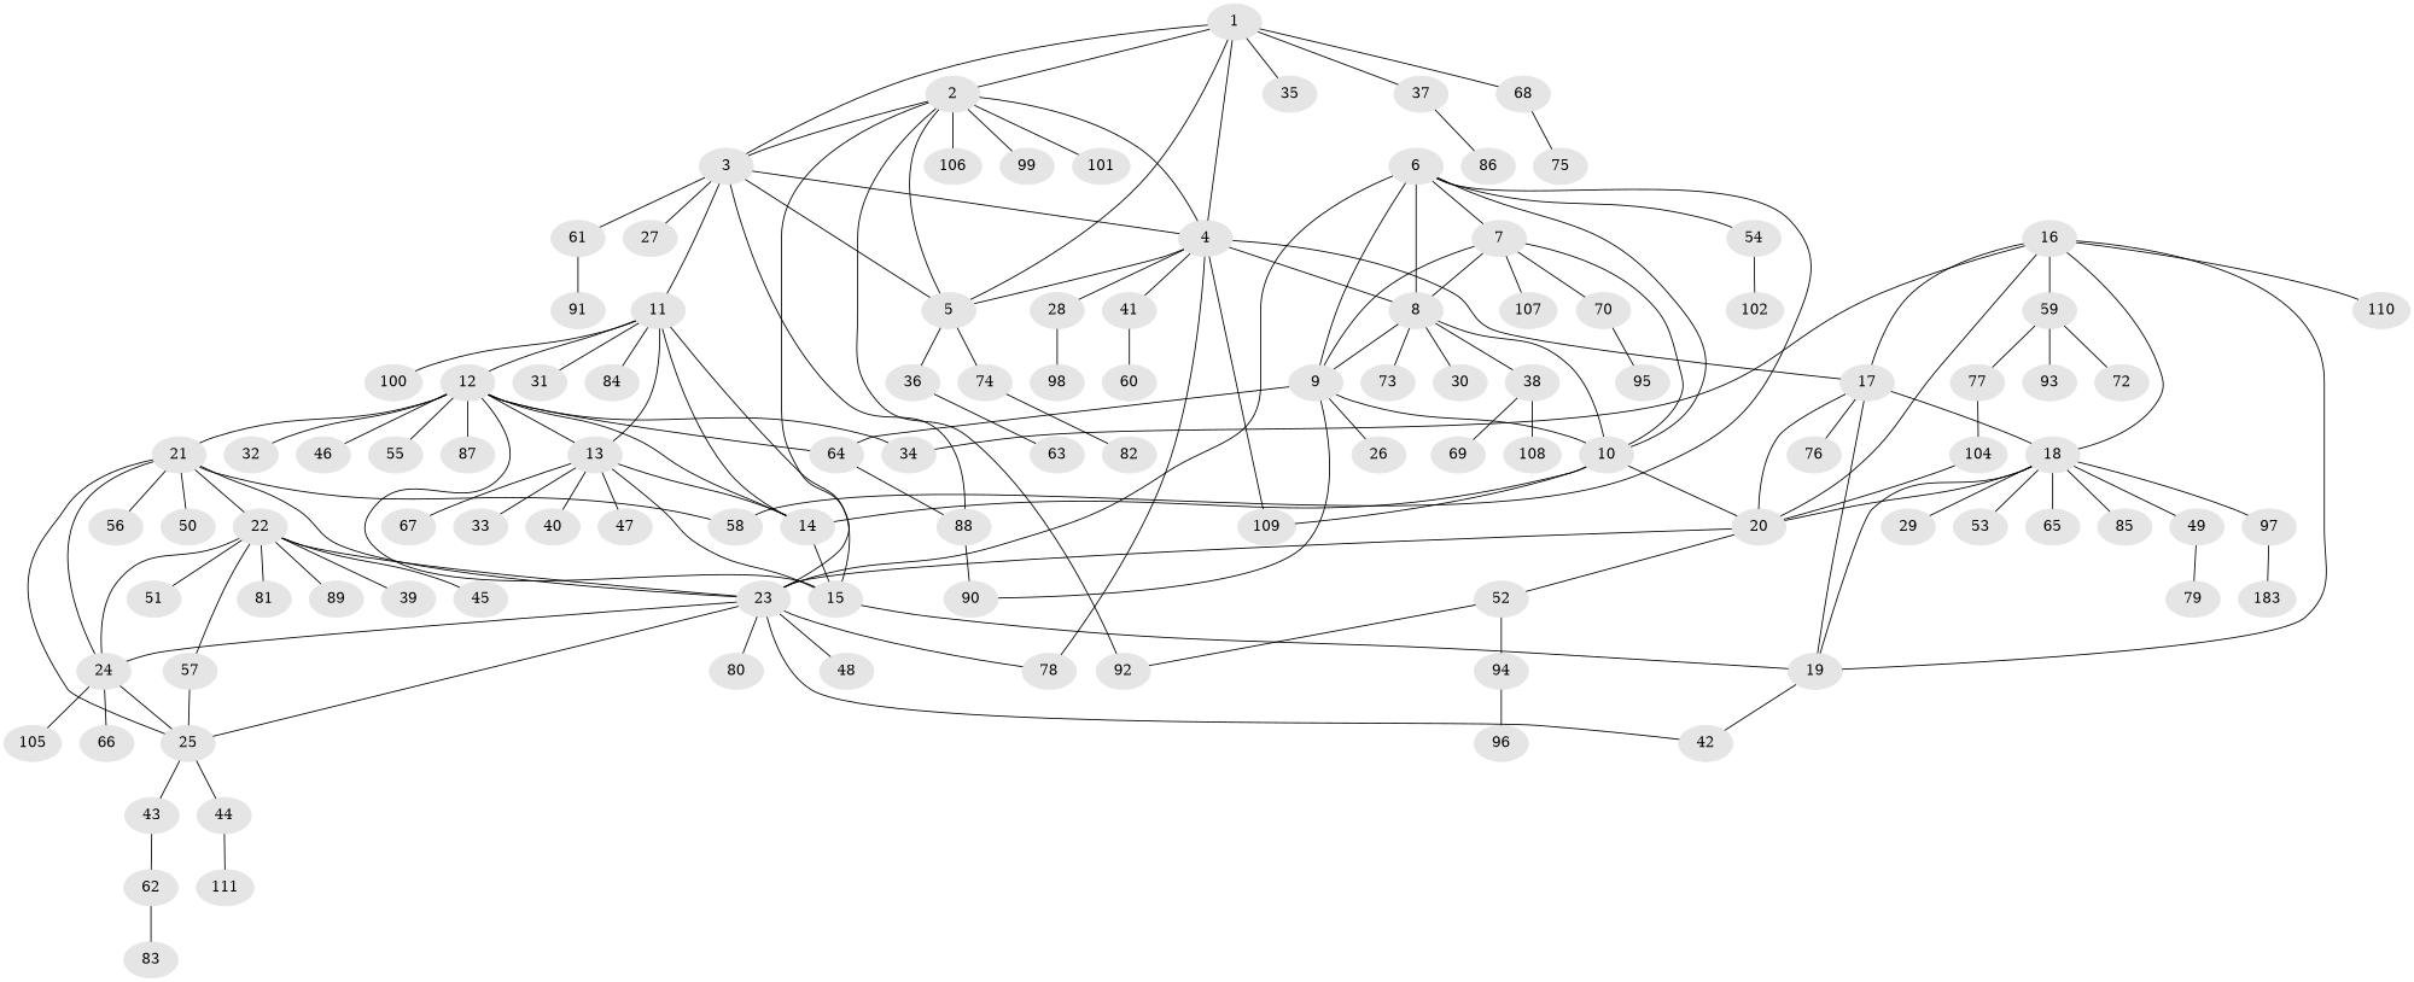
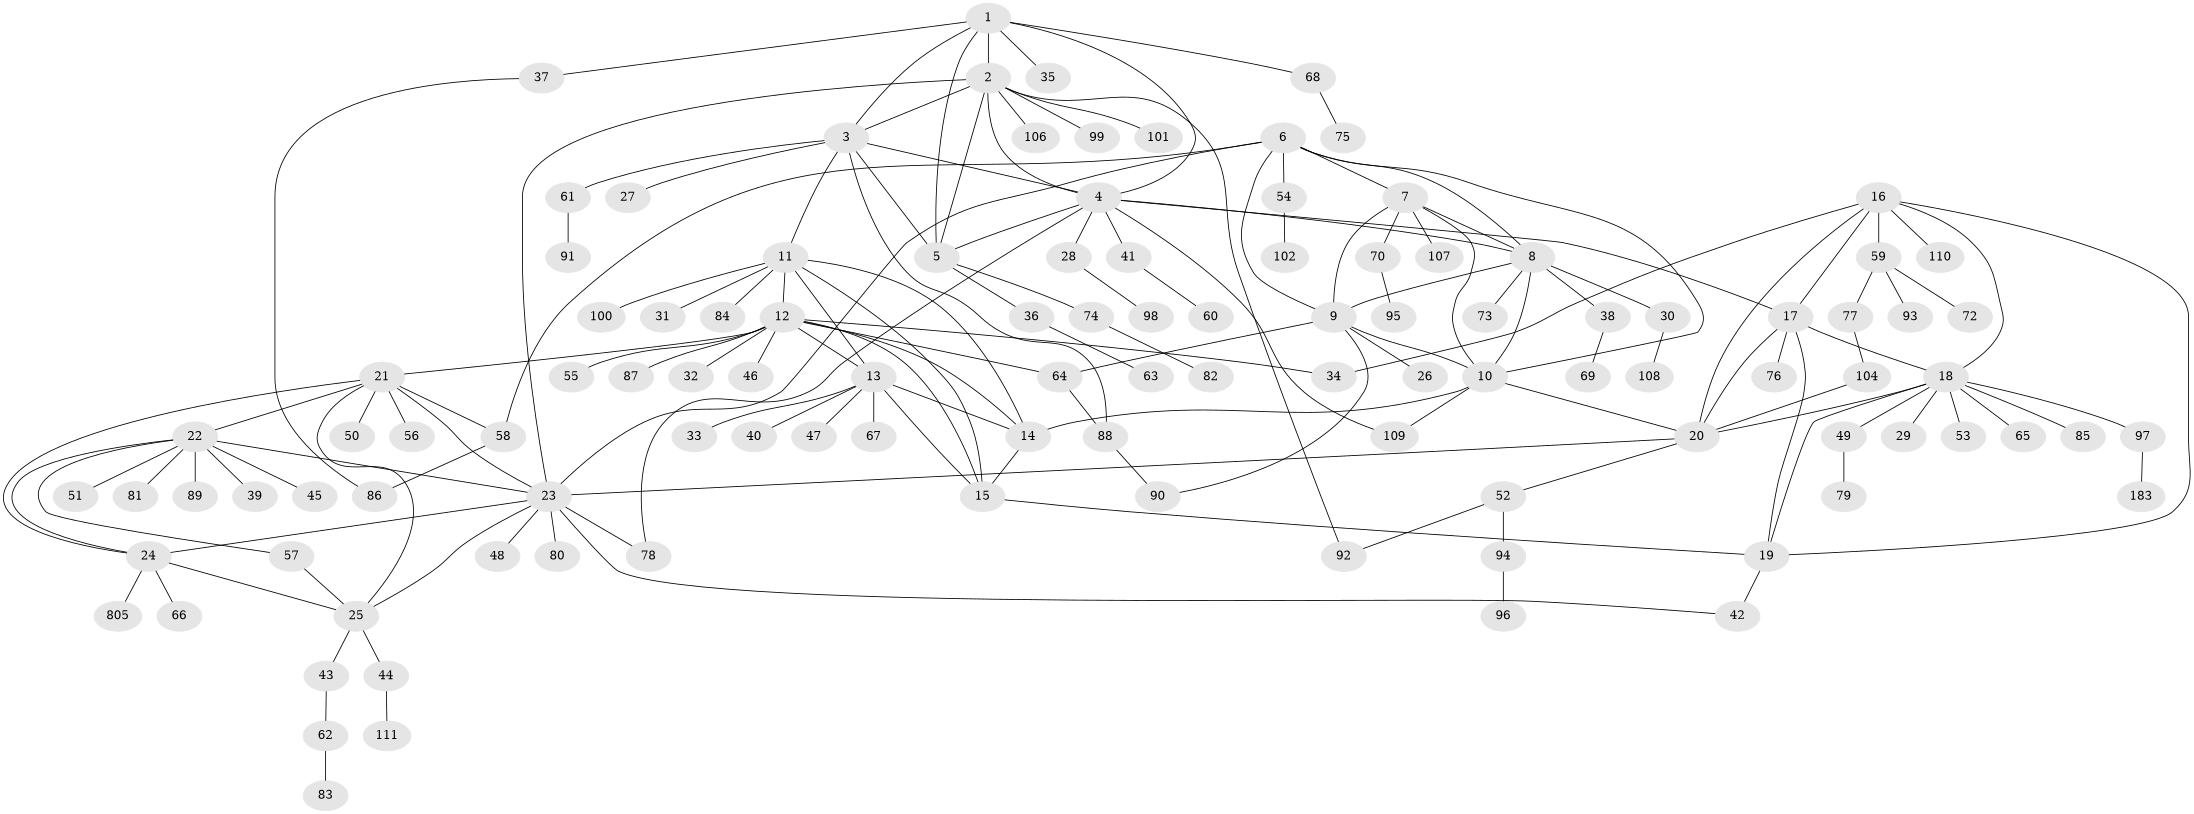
  graph {
    node [color=gray90 style=filled]
    1
    2
    3
    4
    5
    35
    37
    68
    23
    92
    99
    101
    106
    11
    27
    61
    88
    8
    17
    28
    41
    78
    109
    36
    74
    86
    75
    42
    24
    25
    48
    80
    14
    12
    13
    15
    31
    84
    100
    91
    90
    9
    10
    30
    38
    73
    20
    19
    18
    76
    98
    60
    63
    82
    6
    7
    54
    58
    70
    107
    26
    64
    102
    95
    69
    108
    52
    21
    32
    34
    46
    55
    87
    33
    40
    47
    67
    22
    50
    56
    16
    59
    110
    29
    49
    53
    65
    85
    97
    72
    77
    93
    79
    n94 [label=183]
    94
    39
    45
    51
    57
    81
    89
    66
-   105
+   105 [label=805]
    43
    44
    62
    111
    83
    96
    104
    1 -- 2
    1 -- 3
    1 -- 4
    1 -- 5
    1 -- 35
    1 -- 37
    1 -- 68
    2 -- 3
    2 -- 4
    2 -- 5
    2 -- 23
    2 -- 92
    2 -- 99
    2 -- 101
    2 -- 106
    3 -- 4
    3 -- 5
    3 -- 11
    3 -- 27
    3 -- 61
    3 -- 88
    4 -- 5
    4 -- 8
    4 -- 17
    4 -- 28
    4 -- 41
    4 -- 78
    4 -- 109
    5 -- 36
    5 -- 74
    37 -- 86
    68 -- 75
    23 -- 78
    23 -- 42
    23 -- 24
    23 -- 25
    23 -- 48
    23 -- 80
    11 -- 14
    11 -- 12
    11 -- 13
    11 -- 15
    11 -- 31
    11 -- 84
    11 -- 100
    61 -- 91
    88 -- 90
    8 -- 9
    8 -- 10
    8 -- 30
    8 -- 38
    8 -- 73
    17 -- 20
    17 -- 19
    17 -- 18
    17 -- 76
    28 -- 98
    41 -- 60
    36 -- 63
    74 -- 82
    24 -- 25
    24 -- 66
    24 -- 105
    25 -- 43
    25 -- 44
    14 -- 15
    12 -- 14
    12 -- 13
    12 -- 15
    12 -- 64
    12 -- 21
    12 -- 32
    12 -- 34
    12 -- 46
    12 -- 55
    12 -- 87
    13 -- 14
    13 -- 15
    13 -- 33
    13 -- 40
    13 -- 47
    13 -- 67
    15 -- 19
    9 -- 90
    9 -- 10
    9 -- 26
    9 -- 64
    10 -- 109
    10 -- 14
    10 -- 20
    38 -- 69
-   38 -- 108
+   30 -- 108
    20 -- 23
    20 -- 52
    19 -- 42
    18 -- 20
    18 -- 19
    18 -- 29
    18 -- 49
    18 -- 53
    18 -- 65
    18 -- 85
    18 -- 97
    6 -- 23
    6 -- 8
    6 -- 9
    6 -- 10
    6 -- 7
    6 -- 54
    6 -- 58
    7 -- 8
    7 -- 9
    7 -- 10
    7 -- 70
    7 -- 107
    54 -- 102
+   58 -- 86
    70 -- 95
    64 -- 88
    52 -- 92
    52 -- 94
    21 -- 23
    21 -- 24
    21 -- 25
    21 -- 58
    21 -- 22
    21 -- 50
    21 -- 56
    22 -- 23
    22 -- 24
    22 -- 39
    22 -- 45
    22 -- 51
    22 -- 57
    22 -- 81
    22 -- 89
    16 -- 17
    16 -- 20
    16 -- 19
    16 -- 18
    16 -- 34
    16 -- 59
    16 -- 110
    59 -- 72
    59 -- 77
    59 -- 93
    49 -- 79
    97 -- n94
    77 -- 104
    94 -- 96
    57 -- 25
    43 -- 62
    44 -- 111
    62 -- 83
    104 -- 20
  }
